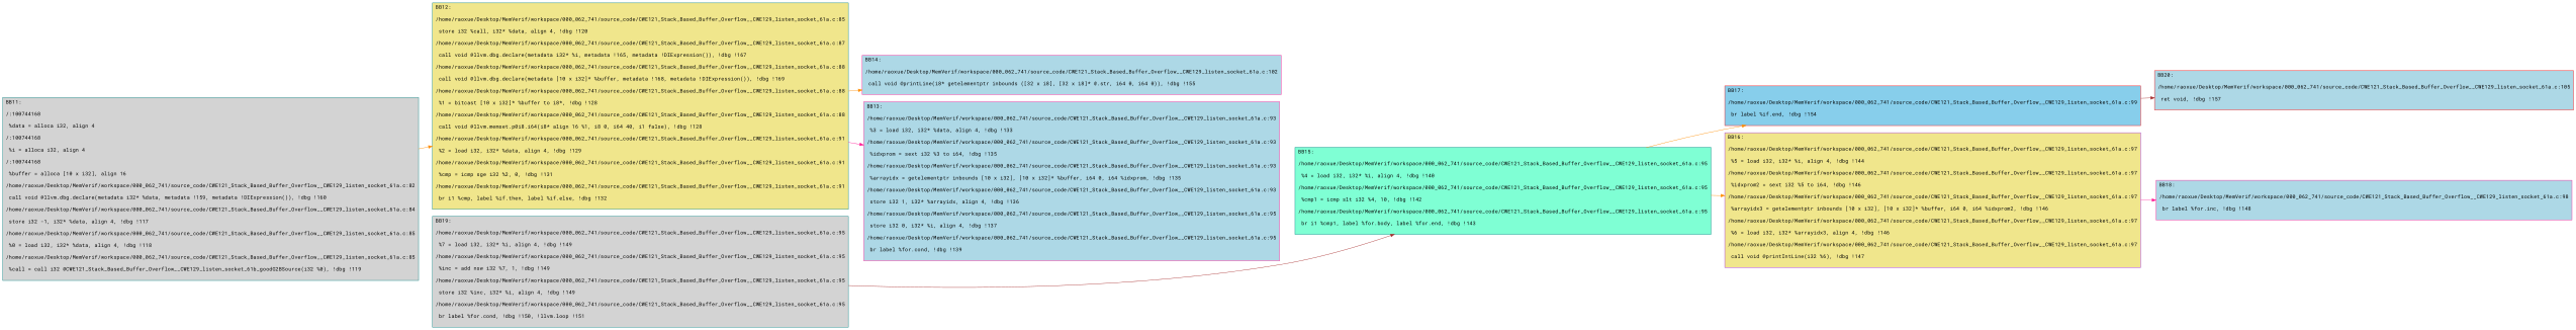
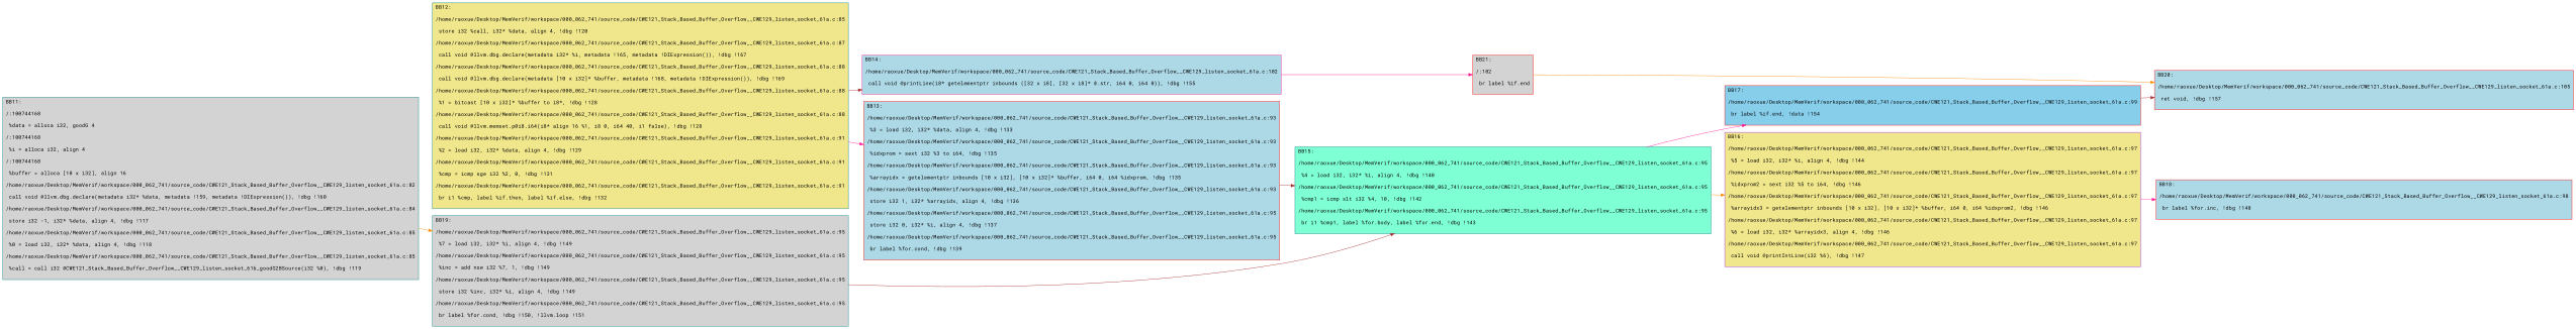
  digraph {
    fontname="Roboto Mono"
    rankdir=LR
    node [color=teal fillcolor=lightblue fontname="Roboto Mono" shape=record style=filled]
    edge [color=darkorange fontname="Roboto Mono"]
-   n1 [fillcolor=lightgrey label="{BB11:\l\l/:100744168\l\n  %data = alloca i32, align 4\l\n/:100744168\l\n  %i = alloca i32, align 4\l\n/:100744168\l\n  %buffer = alloca [10 x i32], align 16\l\n/home/raoxue/Desktop/MemVerif/workspace/000_062_741/source_code/CWE121_Stack_Based_Buffer_Overflow__CWE129_listen_socket_61a.c:82\l\n  call void @llvm.dbg.declare(metadata i32* %data, metadata !159, metadata !DIExpression()), !dbg !160\l\n/home/raoxue/Desktop/MemVerif/workspace/000_062_741/source_code/CWE121_Stack_Based_Buffer_Overflow__CWE129_listen_socket_61a.c:84\l\n  store i32 -1, i32* %data, align 4, !dbg !117\l\n/home/raoxue/Desktop/MemVerif/workspace/000_062_741/source_code/CWE121_Stack_Based_Buffer_Overflow__CWE129_listen_socket_61a.c:85\l\n  %0 = load i32, i32* %data, align 4, !dbg !118\l\n/home/raoxue/Desktop/MemVerif/workspace/000_062_741/source_code/CWE121_Stack_Based_Buffer_Overflow__CWE129_listen_socket_61a.c:85\l\n  %call = call i32 @CWE121_Stack_Based_Buffer_Overflow__CWE129_listen_socket_61b_goodG2BSource(i32 %0), !dbg !119\l\n}"]
+   n1 [fillcolor=lightgrey label="{BB11:\l\l/:100744168\l\n  %data = alloca i32, goodG 4\l\n/:100744168\l\n  %i = alloca i32, align 4\l\n/:100744168\l\n  %buffer = alloca [10 x i32], align 16\l\n/home/raoxue/Desktop/MemVerif/workspace/000_062_741/source_code/CWE121_Stack_Based_Buffer_Overflow__CWE129_listen_socket_61a.c:82\l\n  call void @llvm.dbg.declare(metadata i32* %data, metadata !159, metadata !DIExpression()), !dbg !160\l\n/home/raoxue/Desktop/MemVerif/workspace/000_062_741/source_code/CWE121_Stack_Based_Buffer_Overflow__CWE129_listen_socket_61a.c:84\l\n  store i32 -1, i32* %data, align 4, !dbg !117\l\n/home/raoxue/Desktop/MemVerif/workspace/000_062_741/source_code/CWE121_Stack_Based_Buffer_Overflow__CWE129_listen_socket_61a.c:85\l\n  %0 = load i32, i32* %data, align 4, !dbg !118\l\n/home/raoxue/Desktop/MemVerif/workspace/000_062_741/source_code/CWE121_Stack_Based_Buffer_Overflow__CWE129_listen_socket_61a.c:85\l\n  %call = call i32 @CWE121_Stack_Based_Buffer_Overflow__CWE129_listen_socket_61b_goodG2BSource(i32 %0), !dbg !119\l\n}"]
    n2 [fillcolor=khaki label="{BB12:\l\l/home/raoxue/Desktop/MemVerif/workspace/000_062_741/source_code/CWE121_Stack_Based_Buffer_Overflow__CWE129_listen_socket_61a.c:85\l\n  store i32 %call, i32* %data, align 4, !dbg !120\l\n/home/raoxue/Desktop/MemVerif/workspace/000_062_741/source_code/CWE121_Stack_Based_Buffer_Overflow__CWE129_listen_socket_61a.c:87\l\n  call void @llvm.dbg.declare(metadata i32* %i, metadata !165, metadata !DIExpression()), !dbg !167\l\n/home/raoxue/Desktop/MemVerif/workspace/000_062_741/source_code/CWE121_Stack_Based_Buffer_Overflow__CWE129_listen_socket_61a.c:88\l\n  call void @llvm.dbg.declare(metadata [10 x i32]* %buffer, metadata !168, metadata !DIExpression()), !dbg !169\l\n/home/raoxue/Desktop/MemVerif/workspace/000_062_741/source_code/CWE121_Stack_Based_Buffer_Overflow__CWE129_listen_socket_61a.c:88\l\n  %1 = bitcast [10 x i32]* %buffer to i8*, !dbg !128\l\n/home/raoxue/Desktop/MemVerif/workspace/000_062_741/source_code/CWE121_Stack_Based_Buffer_Overflow__CWE129_listen_socket_61a.c:88\l\n  call void @llvm.memset.p0i8.i64(i8* align 16 %1, i8 0, i64 40, i1 false), !dbg !128\l\n/home/raoxue/Desktop/MemVerif/workspace/000_062_741/source_code/CWE121_Stack_Based_Buffer_Overflow__CWE129_listen_socket_61a.c:91\l\n  %2 = load i32, i32* %data, align 4, !dbg !129\l\n/home/raoxue/Desktop/MemVerif/workspace/000_062_741/source_code/CWE121_Stack_Based_Buffer_Overflow__CWE129_listen_socket_61a.c:91\l\n  %cmp = icmp sge i32 %2, 0, !dbg !131\l\n/home/raoxue/Desktop/MemVerif/workspace/000_062_741/source_code/CWE121_Stack_Based_Buffer_Overflow__CWE129_listen_socket_61a.c:91\l\n  br i1 %cmp, label %if.then, label %if.else, !dbg !132\l\n}"]
-   n3 [color=deeppink label="{BB13:\l\l/home/raoxue/Desktop/MemVerif/workspace/000_062_741/source_code/CWE121_Stack_Based_Buffer_Overflow__CWE129_listen_socket_61a.c:93\l\n  %3 = load i32, i32* %data, align 4, !dbg !133\l\n/home/raoxue/Desktop/MemVerif/workspace/000_062_741/source_code/CWE121_Stack_Based_Buffer_Overflow__CWE129_listen_socket_61a.c:93\l\n  %idxprom = sext i32 %3 to i64, !dbg !135\l\n/home/raoxue/Desktop/MemVerif/workspace/000_062_741/source_code/CWE121_Stack_Based_Buffer_Overflow__CWE129_listen_socket_61a.c:93\l\n  %arrayidx = getelementptr inbounds [10 x i32], [10 x i32]* %buffer, i64 0, i64 %idxprom, !dbg !135\l\n/home/raoxue/Desktop/MemVerif/workspace/000_062_741/source_code/CWE121_Stack_Based_Buffer_Overflow__CWE129_listen_socket_61a.c:93\l\n  store i32 1, i32* %arrayidx, align 4, !dbg !136\l\n/home/raoxue/Desktop/MemVerif/workspace/000_062_741/source_code/CWE121_Stack_Based_Buffer_Overflow__CWE129_listen_socket_61a.c:95\l\n  store i32 0, i32* %i, align 4, !dbg !137\l\n/home/raoxue/Desktop/MemVerif/workspace/000_062_741/source_code/CWE121_Stack_Based_Buffer_Overflow__CWE129_listen_socket_61a.c:95\l\n  br label %for.cond, !dbg !139\l\n}"]
+   n3 [color=red label="{BB13:\l\l/home/raoxue/Desktop/MemVerif/workspace/000_062_741/source_code/CWE121_Stack_Based_Buffer_Overflow__CWE129_listen_socket_61a.c:93\l\n  %3 = load i32, i32* %data, align 4, !dbg !133\l\n/home/raoxue/Desktop/MemVerif/workspace/000_062_741/source_code/CWE121_Stack_Based_Buffer_Overflow__CWE129_listen_socket_61a.c:93\l\n  %idxprom = sext i32 %3 to i64, !dbg !135\l\n/home/raoxue/Desktop/MemVerif/workspace/000_062_741/source_code/CWE121_Stack_Based_Buffer_Overflow__CWE129_listen_socket_61a.c:93\l\n  %arrayidx = getelementptr inbounds [10 x i32], [10 x i32]* %buffer, i64 0, i64 %idxprom, !dbg !135\l\n/home/raoxue/Desktop/MemVerif/workspace/000_062_741/source_code/CWE121_Stack_Based_Buffer_Overflow__CWE129_listen_socket_61a.c:93\l\n  store i32 1, i32* %arrayidx, align 4, !dbg !136\l\n/home/raoxue/Desktop/MemVerif/workspace/000_062_741/source_code/CWE121_Stack_Based_Buffer_Overflow__CWE129_listen_socket_61a.c:95\l\n  store i32 0, i32* %i, align 4, !dbg !137\l\n/home/raoxue/Desktop/MemVerif/workspace/000_062_741/source_code/CWE121_Stack_Based_Buffer_Overflow__CWE129_listen_socket_61a.c:95\l\n  br label %for.cond, !dbg !139\l\n}"]
    n4 [color=deeppink label="{BB14:\l\l/home/raoxue/Desktop/MemVerif/workspace/000_062_741/source_code/CWE121_Stack_Based_Buffer_Overflow__CWE129_listen_socket_61a.c:102\l\n  call void @printLine(i8* getelementptr inbounds ([32 x i8], [32 x i8]* @.str, i64 0, i64 0)), !dbg !155\l\n}"]
    n5 [fillcolor=aquamarine label="{BB15:\l\l/home/raoxue/Desktop/MemVerif/workspace/000_062_741/source_code/CWE121_Stack_Based_Buffer_Overflow__CWE129_listen_socket_61a.c:95\l\n  %4 = load i32, i32* %i, align 4, !dbg !140\l\n/home/raoxue/Desktop/MemVerif/workspace/000_062_741/source_code/CWE121_Stack_Based_Buffer_Overflow__CWE129_listen_socket_61a.c:95\l\n  %cmp1 = icmp slt i32 %4, 10, !dbg !142\l\n/home/raoxue/Desktop/MemVerif/workspace/000_062_741/source_code/CWE121_Stack_Based_Buffer_Overflow__CWE129_listen_socket_61a.c:95\l\n  br i1 %cmp1, label %for.body, label %for.end, !dbg !143\l\n}"]
+   n6 [color=red fillcolor=lightgrey label="{BB21:\l\l/:102\l\n  br label %if.end\l\n}"]
    n7 [color=purple fillcolor=khaki label="{BB16:\l\l/home/raoxue/Desktop/MemVerif/workspace/000_062_741/source_code/CWE121_Stack_Based_Buffer_Overflow__CWE129_listen_socket_61a.c:97\l\n  %5 = load i32, i32* %i, align 4, !dbg !144\l\n/home/raoxue/Desktop/MemVerif/workspace/000_062_741/source_code/CWE121_Stack_Based_Buffer_Overflow__CWE129_listen_socket_61a.c:97\l\n  %idxprom2 = sext i32 %5 to i64, !dbg !146\l\n/home/raoxue/Desktop/MemVerif/workspace/000_062_741/source_code/CWE121_Stack_Based_Buffer_Overflow__CWE129_listen_socket_61a.c:97\l\n  %arrayidx3 = getelementptr inbounds [10 x i32], [10 x i32]* %buffer, i64 0, i64 %idxprom2, !dbg !146\l\n/home/raoxue/Desktop/MemVerif/workspace/000_062_741/source_code/CWE121_Stack_Based_Buffer_Overflow__CWE129_listen_socket_61a.c:97\l\n  %6 = load i32, i32* %arrayidx3, align 4, !dbg !146\l\n/home/raoxue/Desktop/MemVerif/workspace/000_062_741/source_code/CWE121_Stack_Based_Buffer_Overflow__CWE129_listen_socket_61a.c:97\l\n  call void @printIntLine(i32 %6), !dbg !147\l\n}"]
-   n8 [color=red fillcolor=skyblue label="{BB17:\l\l/home/raoxue/Desktop/MemVerif/workspace/000_062_741/source_code/CWE121_Stack_Based_Buffer_Overflow__CWE129_listen_socket_61a.c:99\l\n  br label %if.end, !dbg !154\l\n}"]
+   n8 [color=red fillcolor=skyblue label="{BB17:\l\l/home/raoxue/Desktop/MemVerif/workspace/000_062_741/source_code/CWE121_Stack_Based_Buffer_Overflow__CWE129_listen_socket_61a.c:99\l\n  br label %if.end, !data !154\l\n}"]
    n9 [color=red label="{BB20:\l\l/home/raoxue/Desktop/MemVerif/workspace/000_062_741/source_code/CWE121_Stack_Based_Buffer_Overflow__CWE129_listen_socket_61a.c:105\l\n  ret void, !dbg !157\l\n}"]
-   n10 [color=deeppink label="{BB18:\l\l/home/raoxue/Desktop/MemVerif/workspace/000_062_741/source_code/CWE121_Stack_Based_Buffer_Overflow__CWE129_listen_socket_61a.c:98\l\n  br label %for.inc, !dbg !148\l\n}"]
+   n10 [color=red label="{BB18:\l\l/home/raoxue/Desktop/MemVerif/workspace/000_062_741/source_code/CWE121_Stack_Based_Buffer_Overflow__CWE129_listen_socket_61a.c:98\l\n  br label %for.inc, !dbg !148\l\n}"]
    n11 [fillcolor=lightgrey label="{BB19:\l\l/home/raoxue/Desktop/MemVerif/workspace/000_062_741/source_code/CWE121_Stack_Based_Buffer_Overflow__CWE129_listen_socket_61a.c:95\l\n  %7 = load i32, i32* %i, align 4, !dbg !149\l\n/home/raoxue/Desktop/MemVerif/workspace/000_062_741/source_code/CWE121_Stack_Based_Buffer_Overflow__CWE129_listen_socket_61a.c:95\l\n  %inc = add nsw i32 %7, 1, !dbg !149\l\n/home/raoxue/Desktop/MemVerif/workspace/000_062_741/source_code/CWE121_Stack_Based_Buffer_Overflow__CWE129_listen_socket_61a.c:95\l\n  store i32 %inc, i32* %i, align 4, !dbg !149\l\n/home/raoxue/Desktop/MemVerif/workspace/000_062_741/source_code/CWE121_Stack_Based_Buffer_Overflow__CWE129_listen_socket_61a.c:95\l\n  br label %for.cond, !dbg !150, !llvm.loop !151\l\n}"]
-   n1 -> n2
+   n1 -> n11
    n2 -> n3 [color=deeppink]
-   n2 -> n4
+   n2 -> n4 [color=brown]
+   n3 -> n5 [color=brown]
+   n4 -> n6 [color=deeppink]
    n5 -> n7
-   n5 -> n8
+   n5 -> n8 [color=deeppink]
+   n6 -> n9
    n7 -> n10 [color=deeppink]
    n8 -> n9 [color=brown]
    n11 -> n5 [color=brown]
  }
